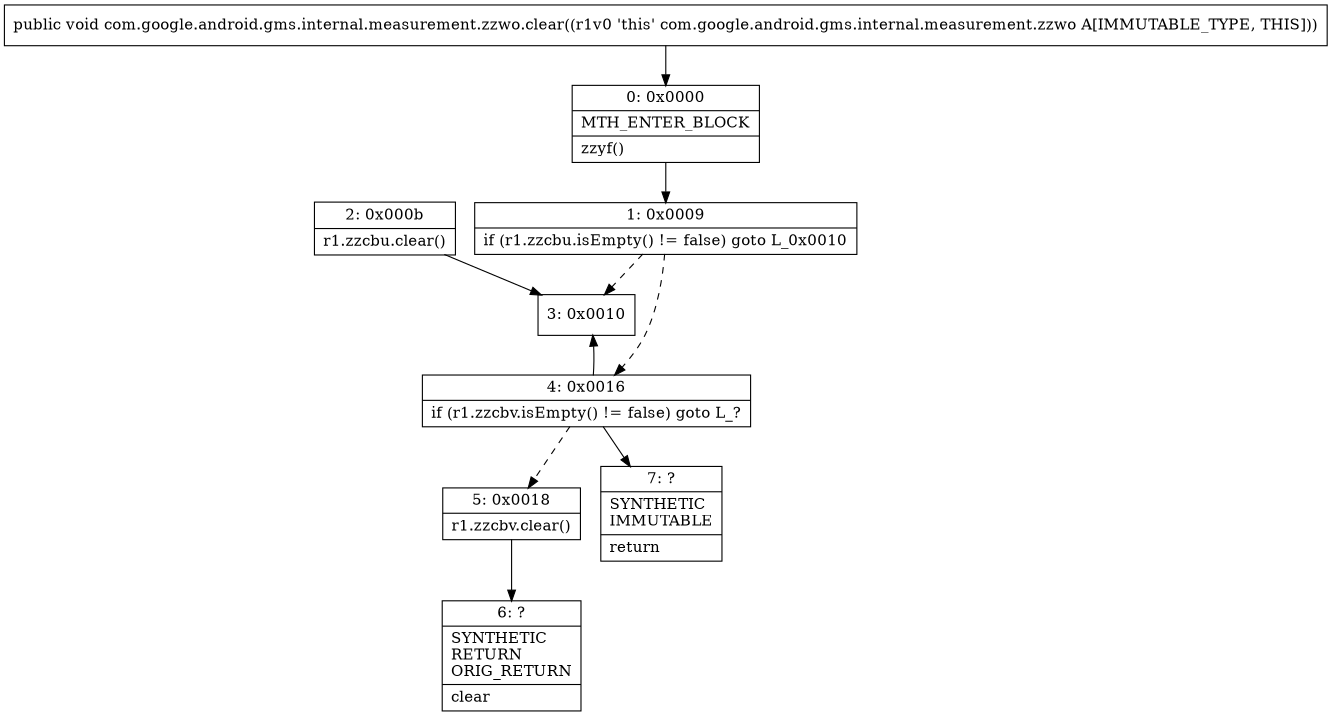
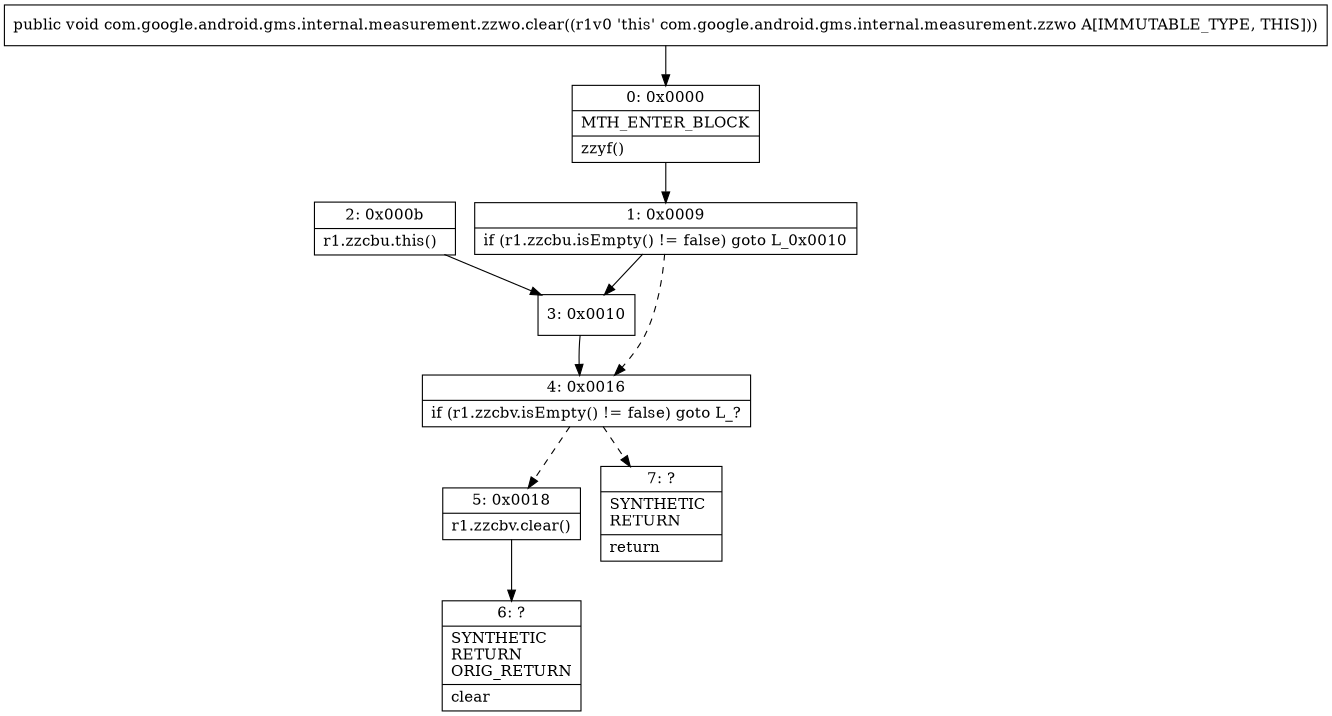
  digraph {
    node [shape=record]
    n1 [label="{0\:\ 0x0000|MTH_ENTER_BLOCK\l|zzyf()\l}"]
    n2 [label="{1\:\ 0x0009|if (r1.zzcbu.isEmpty() != false) goto L_0x0010\l}"]
    n3 [label="{3\:\ 0x0010}"]
    n4 [label="{4\:\ 0x0016|if (r1.zzcbv.isEmpty() != false) goto L_?\l}"]
-   n5 [label="{2\:\ 0x000b|r1.zzcbu.clear()\l}"]
+   n5 [label="{2\:\ 0x000b|r1.zzcbu.this()\l}"]
    n6 [label="{5\:\ 0x0018|r1.zzcbv.clear()\l}"]
-   n7 [label="{7\:\ ?|SYNTHETIC\lIMMUTABLE\l|return\l}"]
+   n7 [label="{7\:\ ?|SYNTHETIC\lRETURN\l|return\l}"]
    n8 [label="{6\:\ ?|SYNTHETIC\lRETURN\lORIG_RETURN\l|clear\l}"]
    n9 [label="{public void com.google.android.gms.internal.measurement.zzwo.clear((r1v0 'this' com.google.android.gms.internal.measurement.zzwo A[IMMUTABLE_TYPE, THIS])) }"]
    n1 -> n2
-   n2 -> n3 [style=dashed]
+   n2 -> n3
    n2 -> n4 [style=dashed]
-   n4 -> n3
+   n3 -> n4
    n4 -> n6 [style=dashed]
-   n4 -> n7
+   n4 -> n7 [style=dashed]
    n5 -> n3
    n6 -> n8
    n9 -> n1
  }
